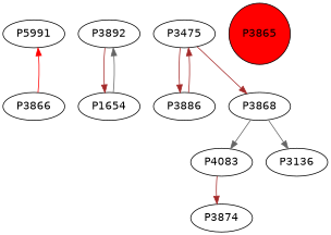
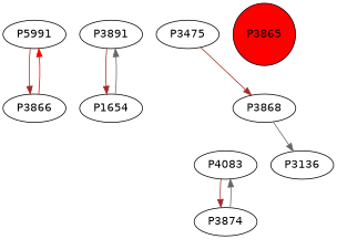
  digraph {
    fontname="DejaVu Sans"
    node [fontname="DejaVu Sans"]
    edge [color=brown fontname="DejaVu Sans"]
    n1 [label=P5991]
    P3866
-   P3892
+   P3892 [label=P3891]
    P1654
    P4083
    P3874
-   P3886
    P3475
    P3868
    P3136
    P3865 [fillcolor=red shape=circle style=filled]
+   n1 -> P3866
    P3866 -> n1 [color=red]
    P3892 -> P1654
    P1654 -> P3892 [color=gray40]
    P4083 -> P3874
-   P3868 -> P4083 [color=gray40]
-   P3886 -> P3475
-   P3475 -> P3886
+   P3874 -> P4083 [color=gray40]
    P3475 -> P3868
    P3868 -> P3136 [color=gray40]
  }
